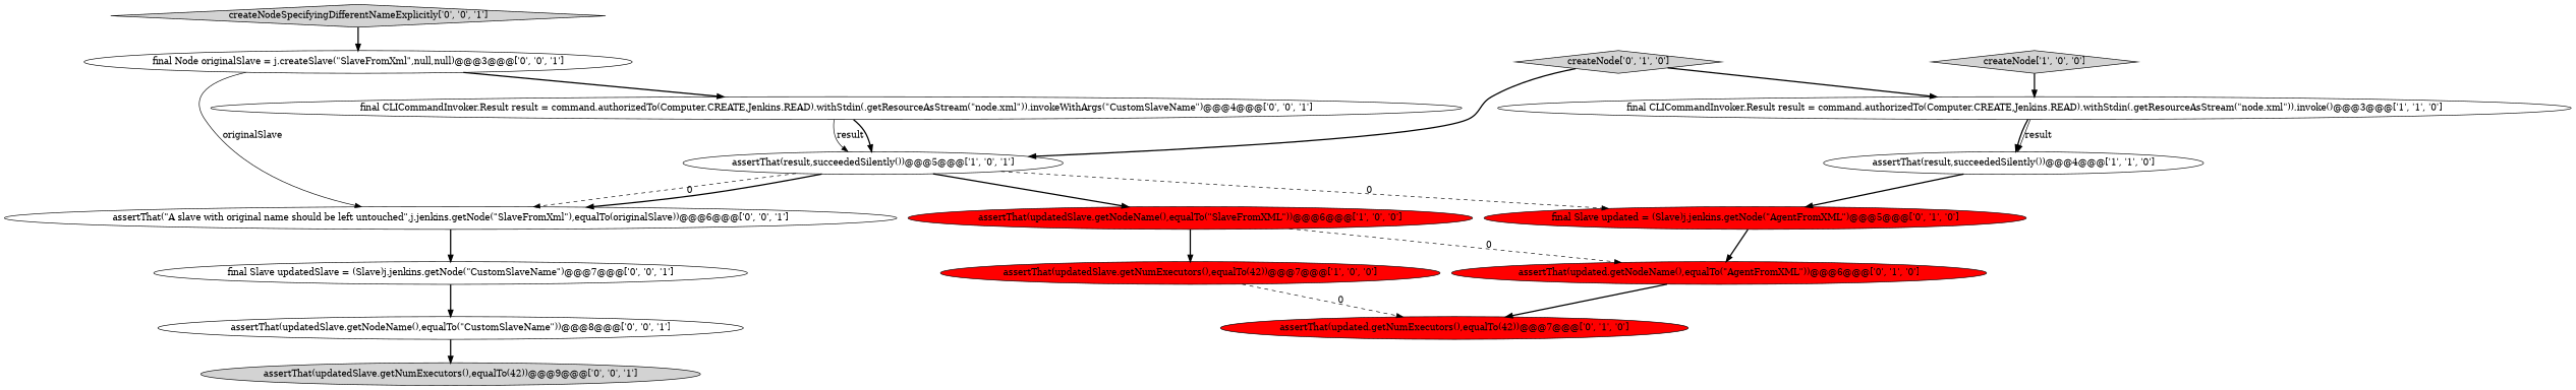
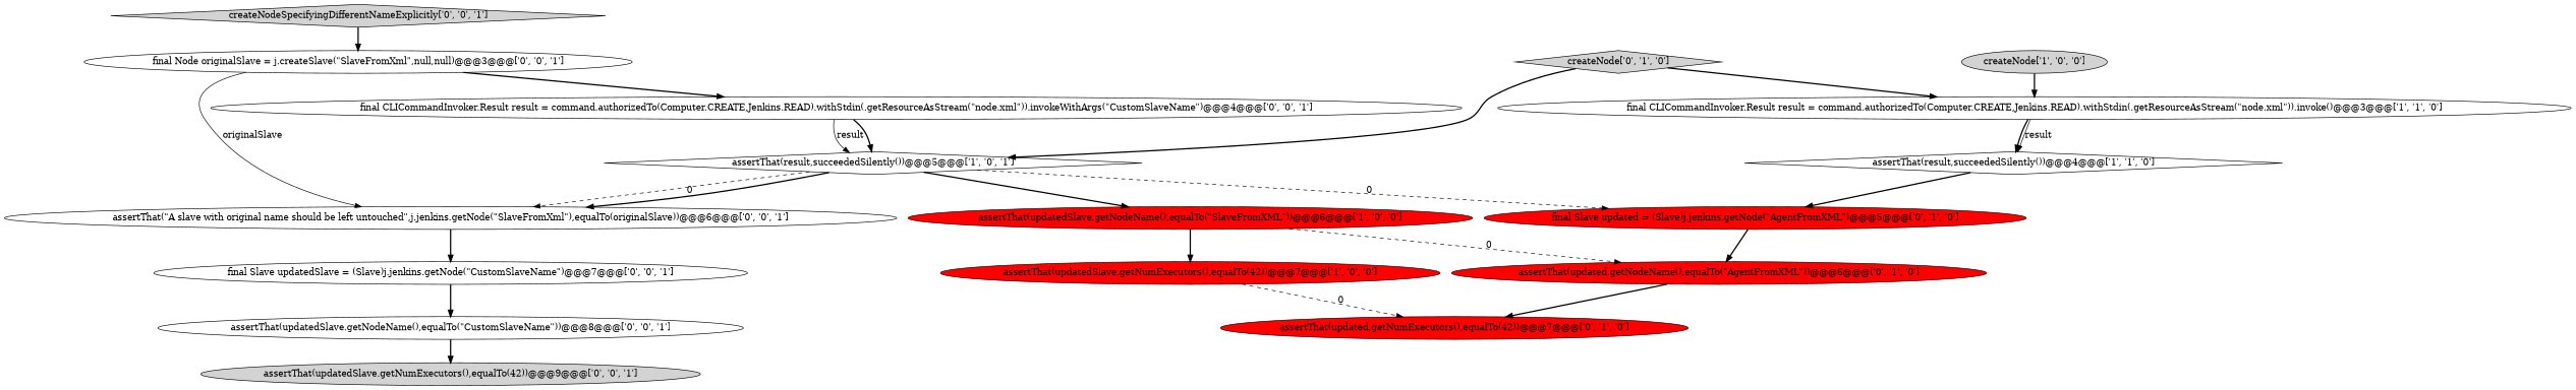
  digraph {
    node [fillcolor=white shape=ellipse style=filled]
    edge [style=bold]
    n1 [label="final Node originalSlave = j.createSlave(\"SlaveFromXml\",null,null)@@@3@@@['0', '0', '1']"]
    n2 [label="assertThat(\"A slave with original name should be left untouched\",j.jenkins.getNode(\"SlaveFromXml\"),equalTo(originalSlave))@@@6@@@['0', '0', '1']"]
    n3 [label="final CLICommandInvoker.Result result = command.authorizedTo(Computer.CREATE,Jenkins.READ).withStdin(.getResourceAsStream(\"node.xml\")).invokeWithArgs(\"CustomSlaveName\")@@@4@@@['0', '0', '1']"]
    n4 [label="final Slave updatedSlave = (Slave)j.jenkins.getNode(\"CustomSlaveName\")@@@7@@@['0', '0', '1']"]
-   n5 [label="assertThat(result,succeededSilently())@@@5@@@['1', '0', '1']"]
+   n5 [label="assertThat(result,succeededSilently())@@@5@@@['1', '0', '1']" shape=diamond]
    n6 [fillcolor=lightgray label="createNode['0', '1', '0']" shape=diamond]
    n7 [label="final CLICommandInvoker.Result result = command.authorizedTo(Computer.CREATE,Jenkins.READ).withStdin(.getResourceAsStream(\"node.xml\")).invoke()@@@3@@@['1', '1', '0']"]
-   n8 [label="assertThat(result,succeededSilently())@@@4@@@['1', '1', '0']"]
+   n8 [label="assertThat(result,succeededSilently())@@@4@@@['1', '1', '0']" shape=diamond]
    n9 [label="assertThat(updatedSlave.getNodeName(),equalTo(\"CustomSlaveName\"))@@@8@@@['0', '0', '1']"]
    n10 [fillcolor=lightgray label="assertThat(updatedSlave.getNumExecutors(),equalTo(42))@@@9@@@['0', '0', '1']"]
    n11 [fillcolor=red label="final Slave updated = (Slave)j.jenkins.getNode(\"AgentFromXML\")@@@5@@@['0', '1', '0']"]
    n12 [fillcolor=red label="assertThat(updatedSlave.getNodeName(),equalTo(\"SlaveFromXML\"))@@@6@@@['1', '0', '0']"]
    n13 [fillcolor=red label="assertThat(updatedSlave.getNumExecutors(),equalTo(42))@@@7@@@['1', '0', '0']"]
    n14 [fillcolor=red label="assertThat(updated.getNodeName(),equalTo(\"AgentFromXML\"))@@@6@@@['0', '1', '0']"]
    n15 [fillcolor=red label="assertThat(updated.getNumExecutors(),equalTo(42))@@@7@@@['0', '1', '0']"]
-   n16 [fillcolor=lightgray label="createNode['1', '0', '0']" shape=diamond]
+   n16 [fillcolor=lightgray label="createNode['1', '0', '0']"]
    n17 [fillcolor=lightgray label="createNodeSpecifyingDifferentNameExplicitly['0', '0', '1']" shape=diamond]
    n1 -> n2 [label=originalSlave style=solid]
    n1 -> n3
    n2 -> n4
    n3 -> n5 [label=result style=solid]
    n3 -> n5
    n4 -> n9
    n5 -> n2 [label=0 style=dashed]
    n5 -> n2
    n5 -> n11 [label=0 style=dashed]
    n5 -> n12
    n6 -> n5
    n6 -> n7
    n7 -> n8
    n7 -> n8 [label=result style=solid]
    n8 -> n11
    n9 -> n10
    n11 -> n14
    n12 -> n13
    n12 -> n14 [label=0 style=dashed]
    n13 -> n15 [label=0 style=dashed]
    n14 -> n15
    n16 -> n7
    n17 -> n1
  }
